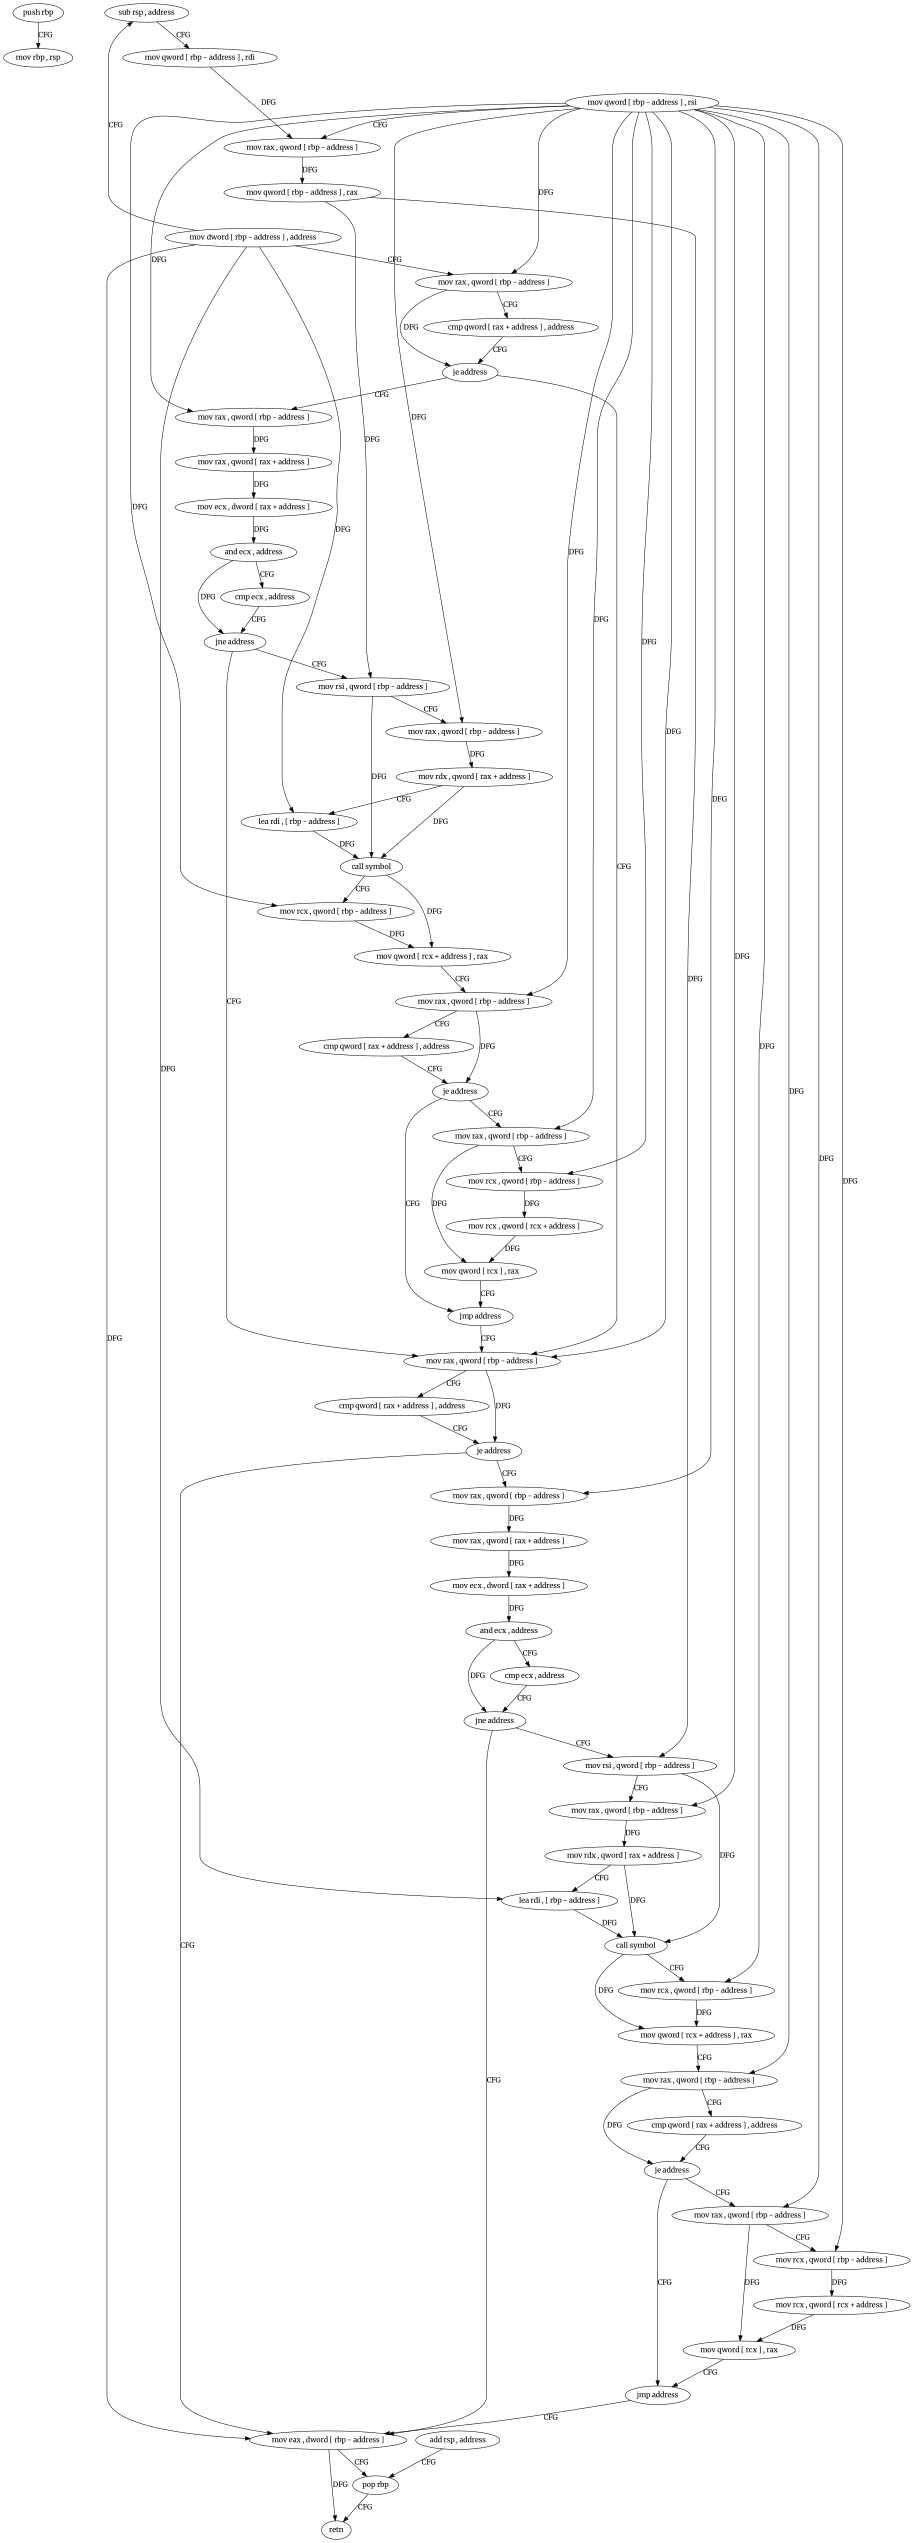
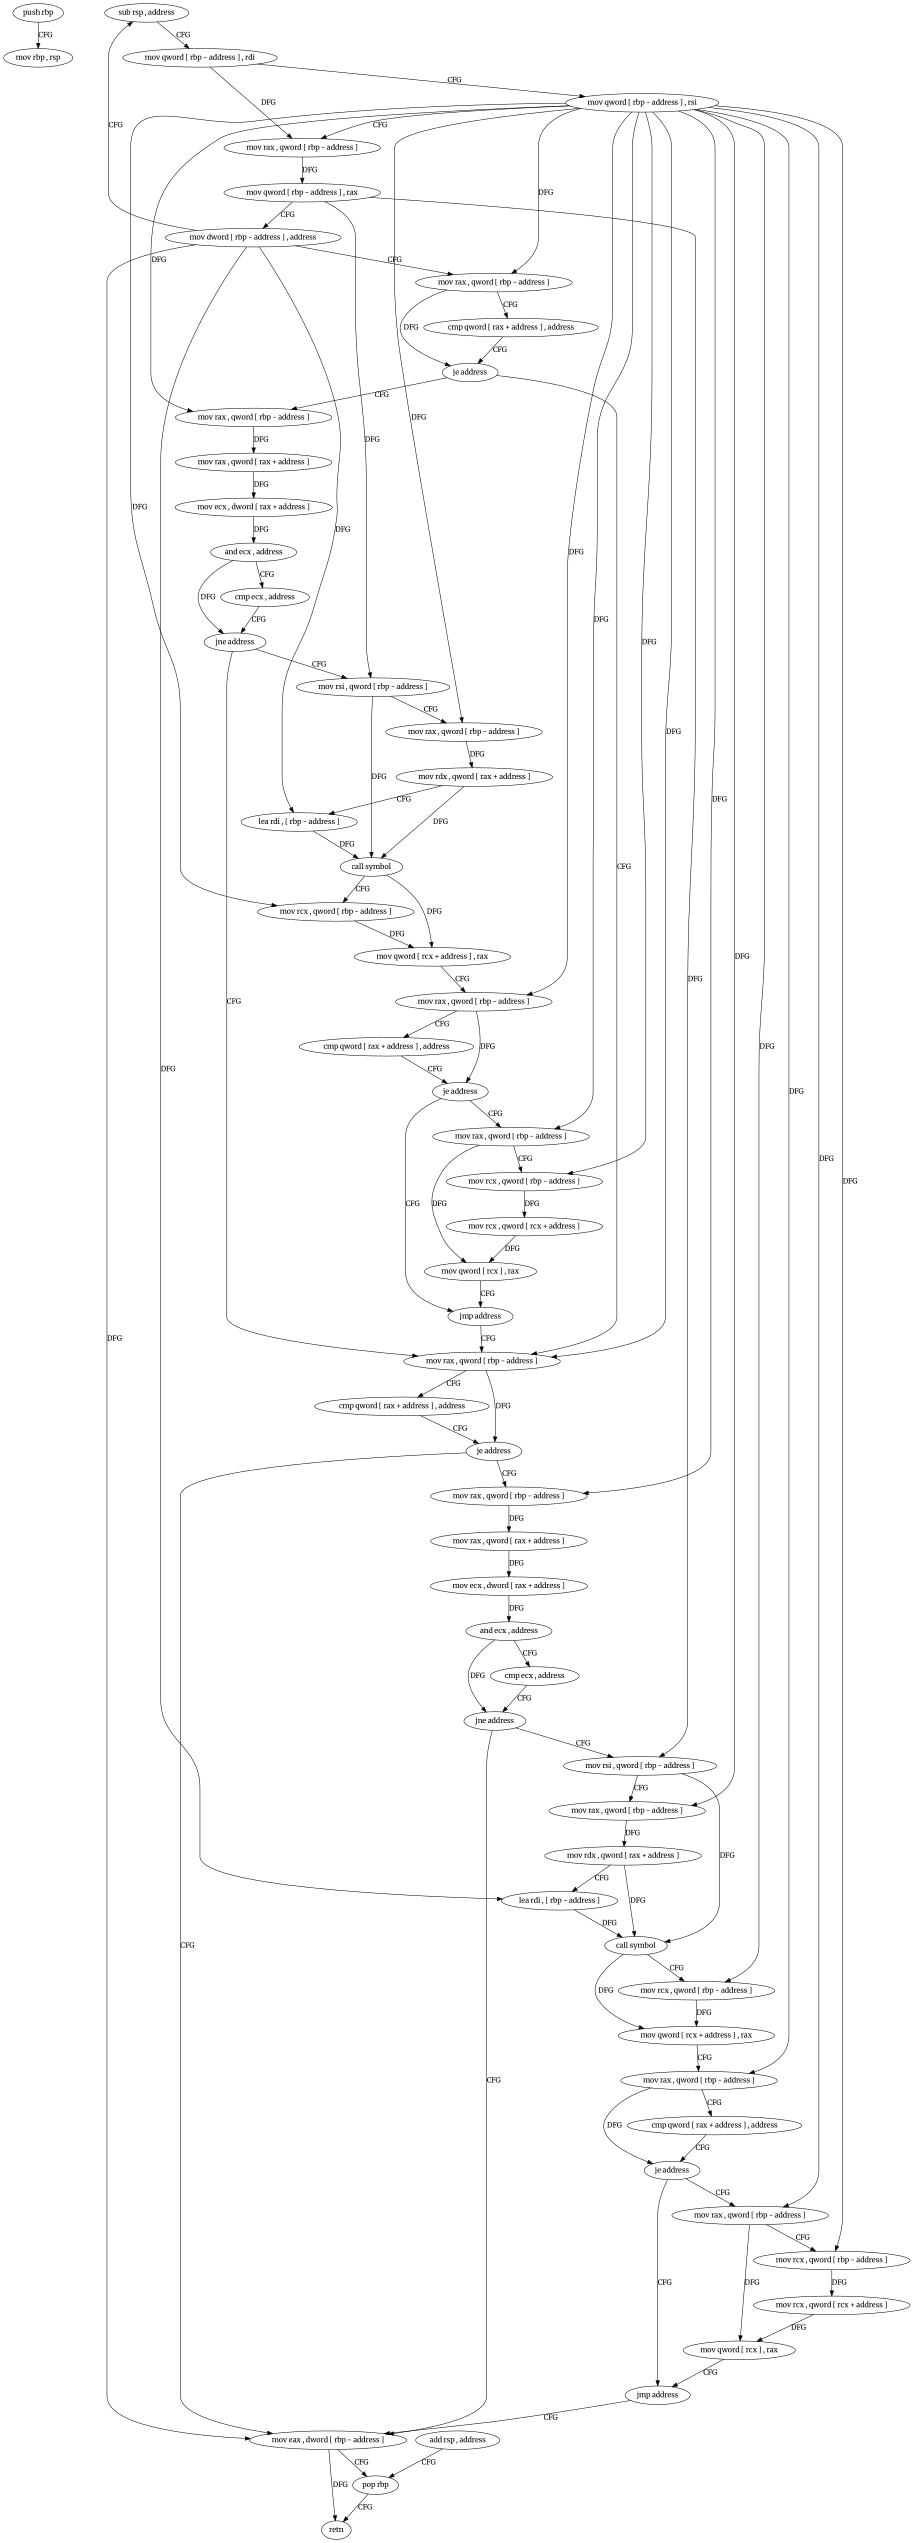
  digraph {
    fontname=Merriweather
    node [fontname=Merriweather]
    edge [fontname=Merriweather]
    n1 [label="push rbp"]
    n2 [label="mov rbp , rsp"]
    n3 [label="sub rsp , address"]
    n4 [label="mov qword [ rbp - address ] , rdi"]
    n5 [label="mov qword [ rbp - address ] , rsi"]
    n6 [label="mov rax , qword [ rbp - address ]"]
    n7 [label="mov rax , qword [ rbp - address ]"]
    n8 [label="mov rax , qword [ rbp - address ]"]
    n9 [label="mov rax , qword [ rbp - address ]"]
    n10 [label="mov rax , qword [ rbp - address ]"]
    n11 [label="mov rax , qword [ rbp - address ]"]
    n12 [label="mov rcx , qword [ rbp - address ]"]
    n13 [label="mov rax , qword [ rbp - address ]"]
    n14 [label="mov rax , qword [ rbp - address ]"]
    n15 [label="mov rax , qword [ rbp - address ]"]
    n16 [label="mov rcx , qword [ rbp - address ]"]
    n17 [label="mov rax , qword [ rbp - address ]"]
    n18 [label="mov rax , qword [ rbp - address ]"]
    n19 [label="mov rcx , qword [ rbp - address ]"]
    n20 [label="mov rcx , qword [ rbp - address ]"]
    n21 [label="mov qword [ rbp - address ] , rax"]
    n22 [label="cmp qword [ rax + address ] , address"]
    n23 [label="je address"]
    n24 [label="cmp qword [ rax + address ] , address"]
    n25 [label="je address"]
    n26 [label="mov rax , qword [ rax + address ]"]
    n27 [label="mov rax , qword [ rax + address ]"]
    n28 [label="mov rdx , qword [ rax + address ]"]
    n29 [label="mov qword [ rcx + address ] , rax"]
    n30 [label="cmp qword [ rax + address ] , address"]
    n31 [label="je address"]
    n32 [label="mov qword [ rcx ] , rax"]
    n33 [label="mov rdx , qword [ rax + address ]"]
    n34 [label="mov qword [ rcx + address ] , rax"]
    n35 [label="cmp qword [ rax + address ] , address"]
    n36 [label="je address"]
    n37 [label="mov qword [ rcx ] , rax"]
    n38 [label="mov rcx , qword [ rcx + address ]"]
    n39 [label="mov rcx , qword [ rcx + address ]"]
    n40 [label="mov dword [ rbp - address ] , address"]
    n41 [label="mov rsi , qword [ rbp - address ]"]
    n42 [label="mov rsi , qword [ rbp - address ]"]
    n43 [label="mov eax , dword [ rbp - address ]"]
    n44 [label="lea rdi , [ rbp - address ]"]
    n45 [label="lea rdi , [ rbp - address ]"]
    n46 [label="call symbol"]
    n47 [label="call symbol"]
    n48 [label=retn]
    n49 [label="pop rbp"]
    n50 [label="mov ecx , dword [ rax + address ]"]
    n51 [label="add rsp , address"]
    n52 [label="mov ecx , dword [ rax + address ]"]
    n53 [label="and ecx , address"]
    n54 [label="cmp ecx , address"]
    n55 [label="jne address"]
    n56 [label="and ecx , address"]
    n57 [label="cmp ecx , address"]
    n58 [label="jne address"]
    n59 [label="jmp address"]
    n60 [label="jmp address"]
    n1 -> n2 [label=CFG]
    n3 -> n4 [label=CFG]
+   n4 -> n5 [label=CFG]
    n4 -> n6 [label=DFG]
    n5 -> n6 [label=CFG]
    n5 -> n7 [label=DFG]
    n5 -> n8 [label=DFG]
    n5 -> n9 [label=DFG]
    n5 -> n10 [label=DFG]
    n5 -> n11 [label=DFG]
    n5 -> n12 [label=DFG]
    n5 -> n13 [label=DFG]
    n5 -> n14 [label=DFG]
    n5 -> n15 [label=DFG]
    n5 -> n16 [label=DFG]
    n5 -> n17 [label=DFG]
    n5 -> n18 [label=DFG]
    n5 -> n19 [label=DFG]
    n5 -> n20 [label=DFG]
    n6 -> n21 [label=DFG]
    n7 -> n22 [label=CFG]
    n7 -> n23 [label=DFG]
    n8 -> n24 [label=CFG]
    n8 -> n25 [label=DFG]
    n9 -> n26 [label=DFG]
    n10 -> n27 [label=DFG]
    n11 -> n28 [label=DFG]
    n12 -> n29 [label=DFG]
    n13 -> n30 [label=CFG]
    n13 -> n31 [label=DFG]
    n14 -> n19 [label=CFG]
    n14 -> n32 [label=DFG]
    n15 -> n33 [label=DFG]
    n16 -> n34 [label=DFG]
    n17 -> n35 [label=CFG]
    n17 -> n36 [label=DFG]
    n18 -> n20 [label=CFG]
    n18 -> n37 [label=DFG]
    n19 -> n38 [label=DFG]
    n20 -> n39 [label=DFG]
+   n21 -> n40 [label=CFG]
    n21 -> n41 [label=DFG]
    n21 -> n42 [label=DFG]
    n22 -> n23 [label=CFG]
    n23 -> n8 [label=CFG]
    n23 -> n9 [label=CFG]
    n24 -> n25 [label=CFG]
    n25 -> n10 [label=CFG]
    n25 -> n43 [label=CFG]
    n26 -> n50 [label=DFG]
    n27 -> n52 [label=DFG]
    n28 -> n44 [label=CFG]
    n28 -> n46 [label=DFG]
    n29 -> n13 [label=CFG]
    n30 -> n31 [label=CFG]
    n31 -> n14 [label=CFG]
    n31 -> n59 [label=CFG]
    n32 -> n59 [label=CFG]
    n33 -> n45 [label=CFG]
    n33 -> n47 [label=DFG]
    n34 -> n17 [label=CFG]
    n35 -> n36 [label=CFG]
    n36 -> n18 [label=CFG]
    n36 -> n60 [label=CFG]
    n37 -> n60 [label=CFG]
    n38 -> n32 [label=DFG]
    n39 -> n37 [label=DFG]
    n40 -> n3 [label=CFG]
    n40 -> n7 [label=CFG]
    n40 -> n43 [label=DFG]
    n40 -> n44 [label=DFG]
    n40 -> n45 [label=DFG]
    n41 -> n11 [label=CFG]
    n41 -> n46 [label=DFG]
    n42 -> n15 [label=CFG]
    n42 -> n47 [label=DFG]
    n43 -> n48 [label=DFG]
    n43 -> n49 [label=CFG]
    n44 -> n46 [label=DFG]
    n45 -> n47 [label=DFG]
    n46 -> n12 [label=CFG]
    n46 -> n29 [label=DFG]
    n47 -> n16 [label=CFG]
    n47 -> n34 [label=DFG]
    n49 -> n48 [label=CFG]
    n50 -> n53 [label=DFG]
    n51 -> n49 [label=CFG]
    n52 -> n56 [label=DFG]
    n53 -> n54 [label=CFG]
    n53 -> n55 [label=DFG]
    n54 -> n55 [label=CFG]
    n55 -> n8 [label=CFG]
    n55 -> n41 [label=CFG]
    n56 -> n57 [label=CFG]
    n56 -> n58 [label=DFG]
    n57 -> n58 [label=CFG]
    n58 -> n42 [label=CFG]
    n58 -> n43 [label=CFG]
    n59 -> n8 [label=CFG]
    n60 -> n43 [label=CFG]
  }
